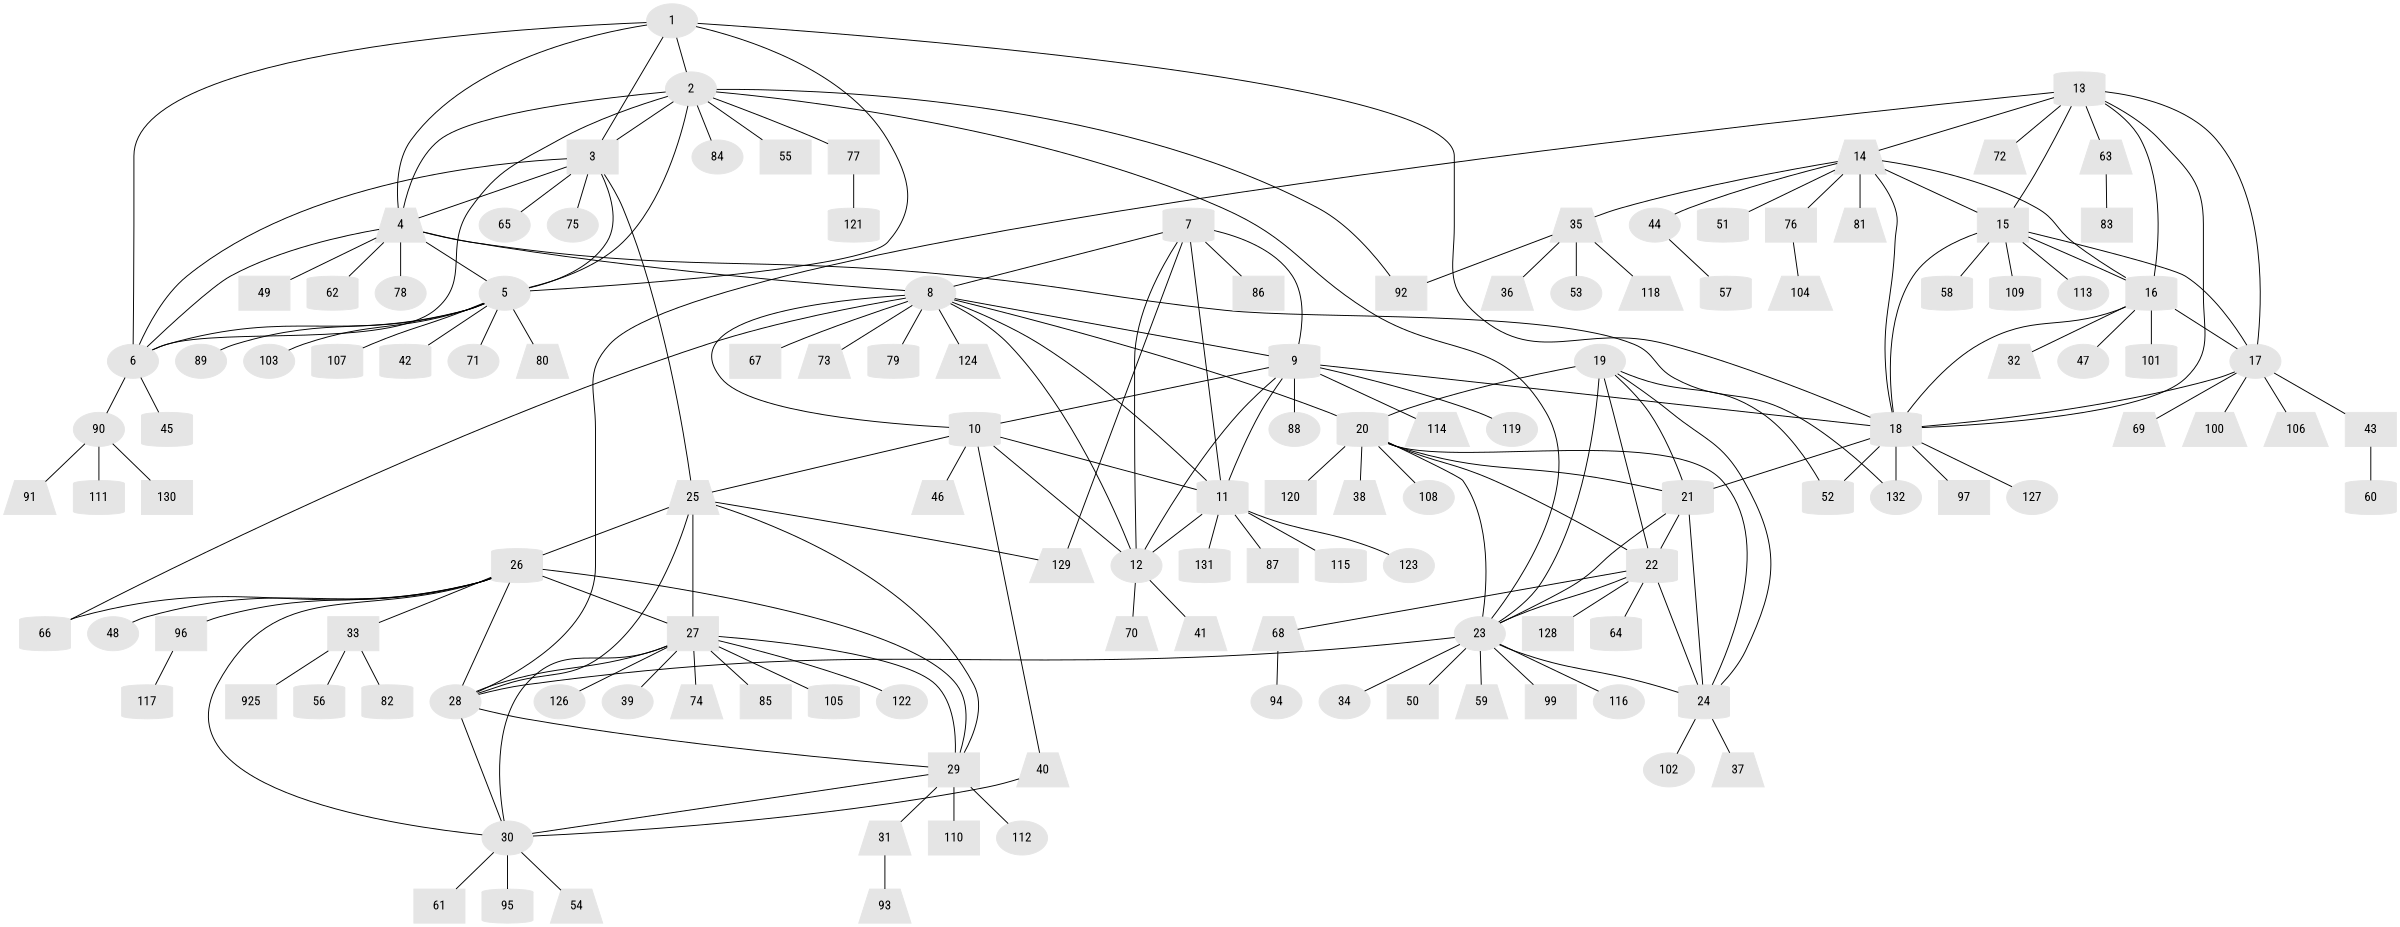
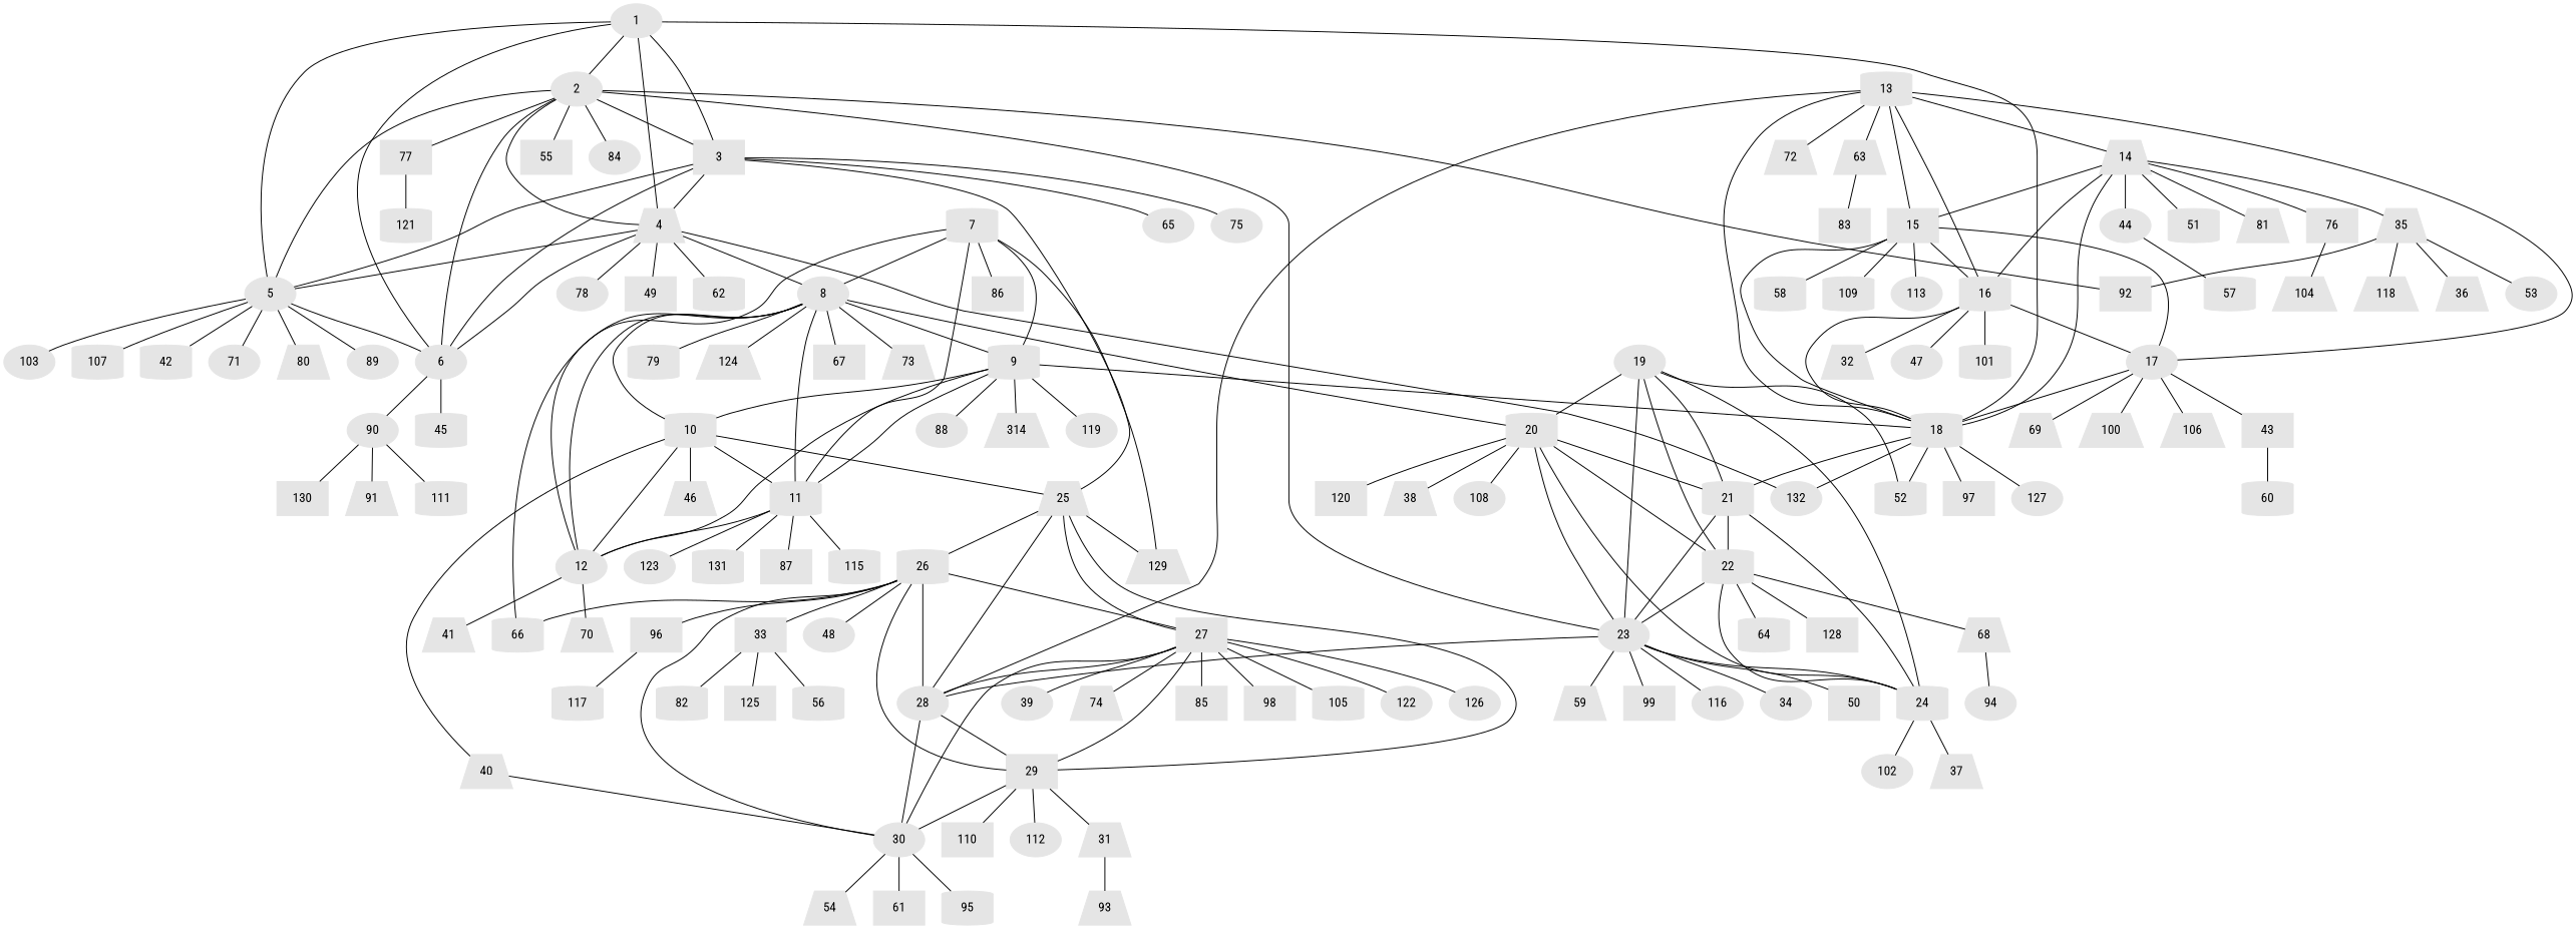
  graph {
    fontname="Roboto Condensed"
    node [color=gray90 fontname="Roboto Condensed" shape=ellipse style=filled]
    edge [fontname="Roboto Condensed"]
    1
    2
    3 [shape=box]
    4 [shape=trapezium]
    5
    6
    18 [shape=cylinder]
    23
    55 [shape=box]
    77 [shape=box]
    84
    92 [shape=box]
    25 [shape=trapezium]
    65
    75
    8
    49 [shape=box]
    62 [shape=cylinder]
    78
    132
    42 [shape=cylinder]
    71
    80 [shape=trapezium]
    89
    103
    107 [shape=cylinder]
    45 [shape=cylinder]
    90
    21 [shape=cylinder]
    52 [shape=cylinder]
    97 [shape=box]
    127
    28
    24 [shape=cylinder]
    34
    50 [shape=box]
    59 [shape=trapezium]
    99 [shape=box]
    116
    121 [shape=cylinder]
    129 [shape=trapezium]
    26 [shape=cylinder]
    27 [shape=box]
    29 [shape=box]
    9 [shape=cylinder]
    10 [shape=cylinder]
    11 [shape=cylinder]
    12
    20 [shape=cylinder]
    66 [shape=cylinder]
    67 [shape=box]
    73 [shape=trapezium]
    79 [shape=cylinder]
    124 [shape=trapezium]
    91 [shape=trapezium]
    111 [shape=cylinder]
    130 [shape=box]
    7 [shape=cylinder]
    86 [shape=box]
    88
-   114 [shape=trapezium]
+   114 [shape=trapezium label=314]
    119
    40 [shape=trapezium]
    46 [shape=trapezium]
    87 [shape=box]
    115 [shape=cylinder]
    123
    131 [shape=cylinder]
    41 [shape=trapezium]
    70 [shape=trapezium]
    22 [shape=cylinder]
    38 [shape=trapezium]
    108
    120 [shape=box]
    30
    13 [shape=cylinder]
    14 [shape=trapezium]
    15 [shape=box]
    16 [shape=cylinder]
    17
    63 [shape=trapezium]
    72 [shape=trapezium]
    35 [shape=trapezium]
    44
    51 [shape=cylinder]
    76 [shape=box]
    81 [shape=trapezium]
    58 [shape=cylinder]
    109 [shape=cylinder]
    113
    32 [shape=trapezium]
    47
    101 [shape=cylinder]
    43 [shape=box]
    69 [shape=trapezium]
    100 [shape=trapezium]
    106 [shape=trapezium]
    83 [shape=box]
    36 [shape=trapezium]
    53
    118 [shape=trapezium]
    57 [shape=cylinder]
    104 [shape=trapezium]
    60 [shape=cylinder]
    19
    64 [shape=cylinder]
    68 [shape=trapezium]
    128 [shape=box]
    37 [shape=trapezium]
    102
    94
    33 [shape=box]
    48
    96 [shape=box]
    39
    74 [shape=trapezium]
    85 [shape=box]
+   98 [shape=box]
    105 [shape=cylinder]
    122
    126
    31 [shape=trapezium]
    110 [shape=box]
    112
    54 [shape=trapezium]
    61 [shape=box]
    95 [shape=cylinder]
    56 [shape=cylinder]
    82 [shape=cylinder]
-   125 [shape=box label=925]
+   125 [shape=box]
    117 [shape=cylinder]
    93 [shape=trapezium]
    1 -- 2
    1 -- 3
    1 -- 4
    1 -- 5
    1 -- 6
    1 -- 18
    2 -- 3
    2 -- 4
    2 -- 5
    2 -- 6
    2 -- 23
    2 -- 55
    2 -- 77
    2 -- 84
    2 -- 92
    3 -- 4
    3 -- 5
    3 -- 6
    3 -- 25
    3 -- 65
    3 -- 75
    4 -- 5
    4 -- 6
    4 -- 8
    4 -- 49
    4 -- 62
    4 -- 78
    4 -- 132
    5 -- 6
    5 -- 42
    5 -- 71
    5 -- 80
    5 -- 89
    5 -- 103
    5 -- 107
    6 -- 45
    6 -- 90
    18 -- 132
    18 -- 21
    18 -- 52
    18 -- 97
    18 -- 127
    23 -- 28
    23 -- 24
    23 -- 34
    23 -- 50
    23 -- 59
    23 -- 99
    23 -- 116
    77 -- 121
    25 -- 28
    25 -- 129
    25 -- 26
    25 -- 27
    25 -- 29
    8 -- 9
    8 -- 10
    8 -- 11
    8 -- 12
    8 -- 20
    8 -- 66
    8 -- 67
    8 -- 73
    8 -- 79
    8 -- 124
    90 -- 91
    90 -- 111
    90 -- 130
    21 -- 23
    21 -- 24
    21 -- 22
    28 -- 29
    28 -- 30
    24 -- 37
    24 -- 102
    26 -- 28
    26 -- 27
    26 -- 29
    26 -- 66
    26 -- 30
    26 -- 33
    26 -- 48
    26 -- 96
    27 -- 28
    27 -- 29
    27 -- 30
    27 -- 39
    27 -- 74
    27 -- 85
+   27 -- 98
    27 -- 105
    27 -- 122
    27 -- 126
    29 -- 30
    29 -- 31
    29 -- 110
    29 -- 112
    9 -- 18
    9 -- 10
    9 -- 11
    9 -- 12
    9 -- 88
    9 -- 114
    9 -- 119
    10 -- 25
    10 -- 11
    10 -- 12
    10 -- 40
    10 -- 46
    11 -- 12
    11 -- 87
    11 -- 115
    11 -- 123
    11 -- 131
    12 -- 41
    12 -- 70
    20 -- 23
    20 -- 21
    20 -- 24
    20 -- 22
    20 -- 38
    20 -- 108
    20 -- 120
    7 -- 8
    7 -- 129
    7 -- 9
    7 -- 11
    7 -- 12
    7 -- 86
    40 -- 30
    22 -- 23
    22 -- 24
    22 -- 64
    22 -- 68
    22 -- 128
    30 -- 54
    30 -- 61
    30 -- 95
    13 -- 18
    13 -- 28
    13 -- 14
    13 -- 15
    13 -- 16
    13 -- 17
    13 -- 63
    13 -- 72
    14 -- 18
    14 -- 15
    14 -- 16
    14 -- 35
    14 -- 44
    14 -- 51
    14 -- 76
    14 -- 81
    15 -- 18
    15 -- 16
    15 -- 17
    15 -- 58
    15 -- 109
    15 -- 113
    16 -- 18
    16 -- 17
    16 -- 32
    16 -- 47
    16 -- 101
    17 -- 18
    17 -- 43
    17 -- 69
    17 -- 100
    17 -- 106
    63 -- 83
    35 -- 92
    35 -- 36
    35 -- 53
    35 -- 118
    44 -- 57
    76 -- 104
    43 -- 60
    19 -- 23
    19 -- 21
    19 -- 52
    19 -- 24
    19 -- 20
    19 -- 22
    68 -- 94
    33 -- 56
    33 -- 82
    33 -- 125
    96 -- 117
    31 -- 93
  }
